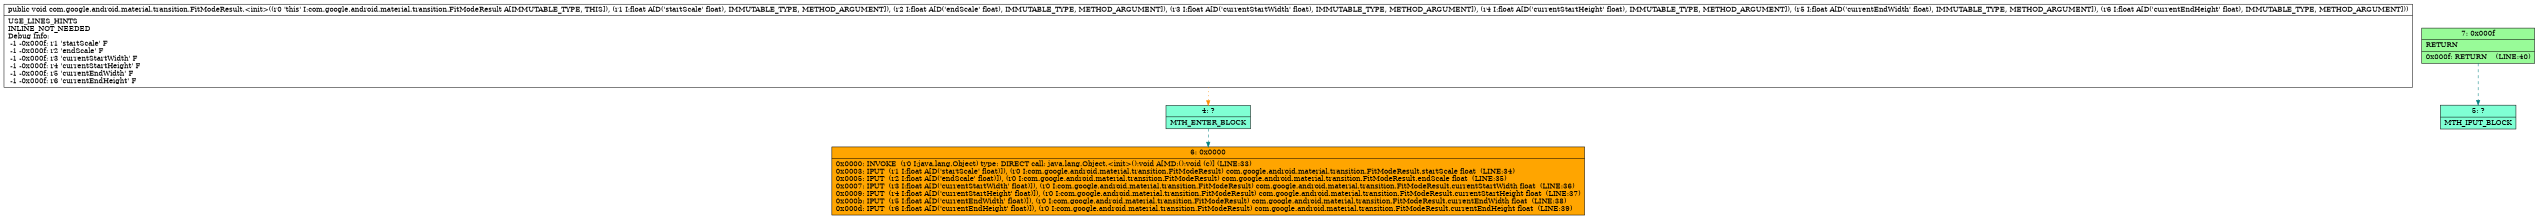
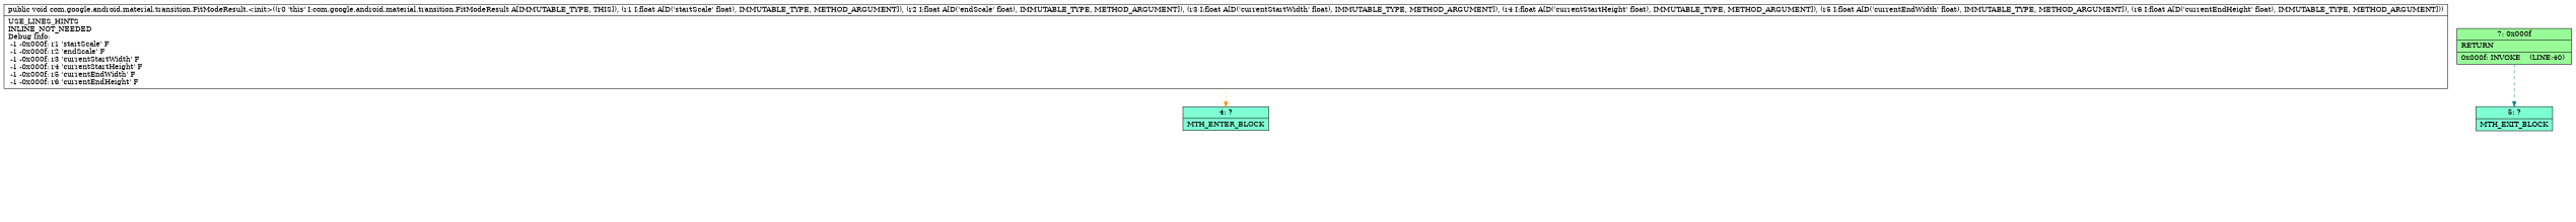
  digraph {
    node [fillcolor=aquamarine shape=record style=filled]
    edge [color=teal style=dashed]
    n1 [label="{4\:\ ?|MTH_ENTER_BLOCK\l}"]
-   n2 [fillcolor=orange label="{6\:\ 0x0000|0x0000: INVOKE  (r0 I:java.lang.Object) type: DIRECT call: java.lang.Object.\<init\>():void A[MD:():void (c)] (LINE:33)\l0x0003: IPUT  (r1 I:float A[D('startScale' float)]), (r0 I:com.google.android.material.transition.FitModeResult) com.google.android.material.transition.FitModeResult.startScale float  (LINE:34)\l0x0005: IPUT  (r2 I:float A[D('endScale' float)]), (r0 I:com.google.android.material.transition.FitModeResult) com.google.android.material.transition.FitModeResult.endScale float  (LINE:35)\l0x0007: IPUT  (r3 I:float A[D('currentStartWidth' float)]), (r0 I:com.google.android.material.transition.FitModeResult) com.google.android.material.transition.FitModeResult.currentStartWidth float  (LINE:36)\l0x0009: IPUT  (r4 I:float A[D('currentStartHeight' float)]), (r0 I:com.google.android.material.transition.FitModeResult) com.google.android.material.transition.FitModeResult.currentStartHeight float  (LINE:37)\l0x000b: IPUT  (r5 I:float A[D('currentEndWidth' float)]), (r0 I:com.google.android.material.transition.FitModeResult) com.google.android.material.transition.FitModeResult.currentEndWidth float  (LINE:38)\l0x000d: IPUT  (r6 I:float A[D('currentEndHeight' float)]), (r0 I:com.google.android.material.transition.FitModeResult) com.google.android.material.transition.FitModeResult.currentEndHeight float  (LINE:39)\l}"]
-   n3 [fillcolor=palegreen label="{7\:\ 0x000f|RETURN\l|0x000f: RETURN    (LINE:40)\l}"]
-   n4 [label="{5\:\ ?|MTH_IPUT_BLOCK\l}"]
+   n3 [fillcolor=palegreen label="{7\:\ 0x000f|RETURN\l|0x000f: INVOKE    (LINE:40)\l}"]
+   n4 [label="{5\:\ ?|MTH_EXIT_BLOCK\l}"]
    n5 [fillcolor=white label="{public void com.google.android.material.transition.FitModeResult.\<init\>((r0 'this' I:com.google.android.material.transition.FitModeResult A[IMMUTABLE_TYPE, THIS]), (r1 I:float A[D('startScale' float), IMMUTABLE_TYPE, METHOD_ARGUMENT]), (r2 I:float A[D('endScale' float), IMMUTABLE_TYPE, METHOD_ARGUMENT]), (r3 I:float A[D('currentStartWidth' float), IMMUTABLE_TYPE, METHOD_ARGUMENT]), (r4 I:float A[D('currentStartHeight' float), IMMUTABLE_TYPE, METHOD_ARGUMENT]), (r5 I:float A[D('currentEndWidth' float), IMMUTABLE_TYPE, METHOD_ARGUMENT]), (r6 I:float A[D('currentEndHeight' float), IMMUTABLE_TYPE, METHOD_ARGUMENT]))  | USE_LINES_HINTS\lINLINE_NOT_NEEDED\lDebug Info:\l  \-1 \-0x000f: r1 'startScale' F\l  \-1 \-0x000f: r2 'endScale' F\l  \-1 \-0x000f: r3 'currentStartWidth' F\l  \-1 \-0x000f: r4 'currentStartHeight' F\l  \-1 \-0x000f: r5 'currentEndWidth' F\l  \-1 \-0x000f: r6 'currentEndHeight' F\l}"]
-   n1 -> n2
    n3 -> n4
    n5 -> n1 [color=darkorange style=dotted]
  }
